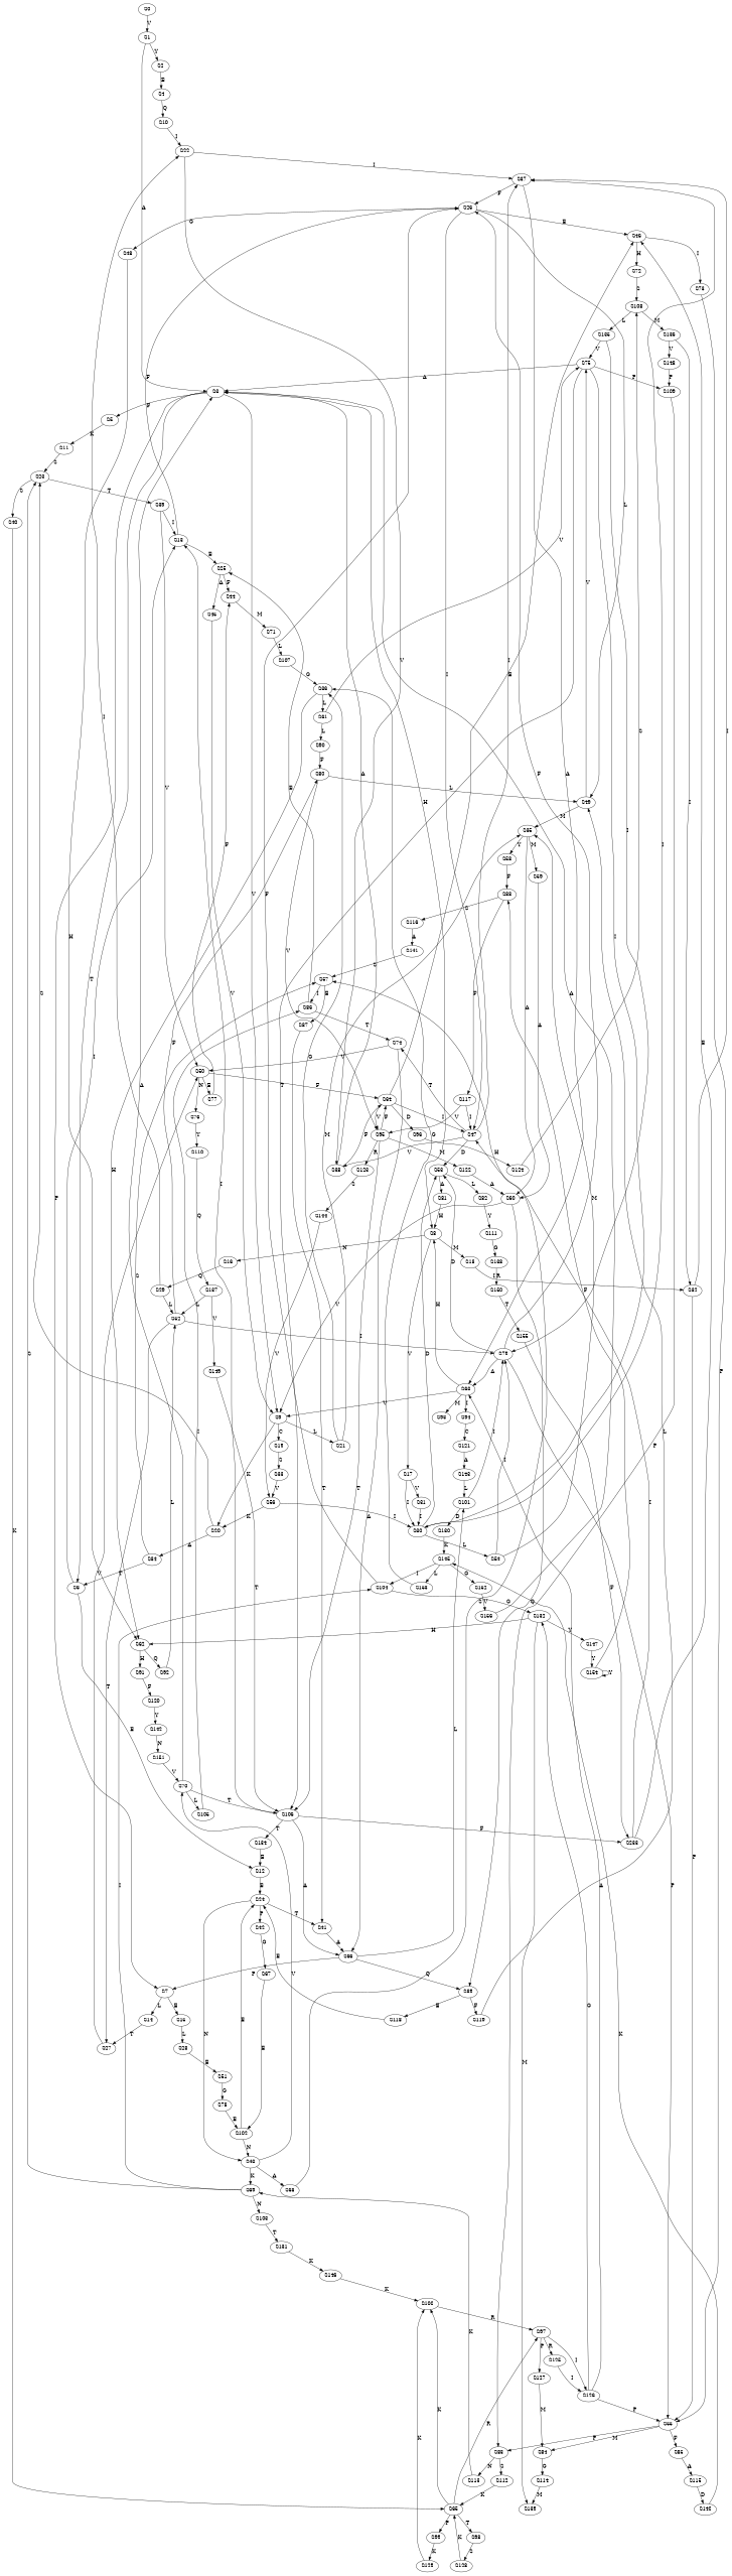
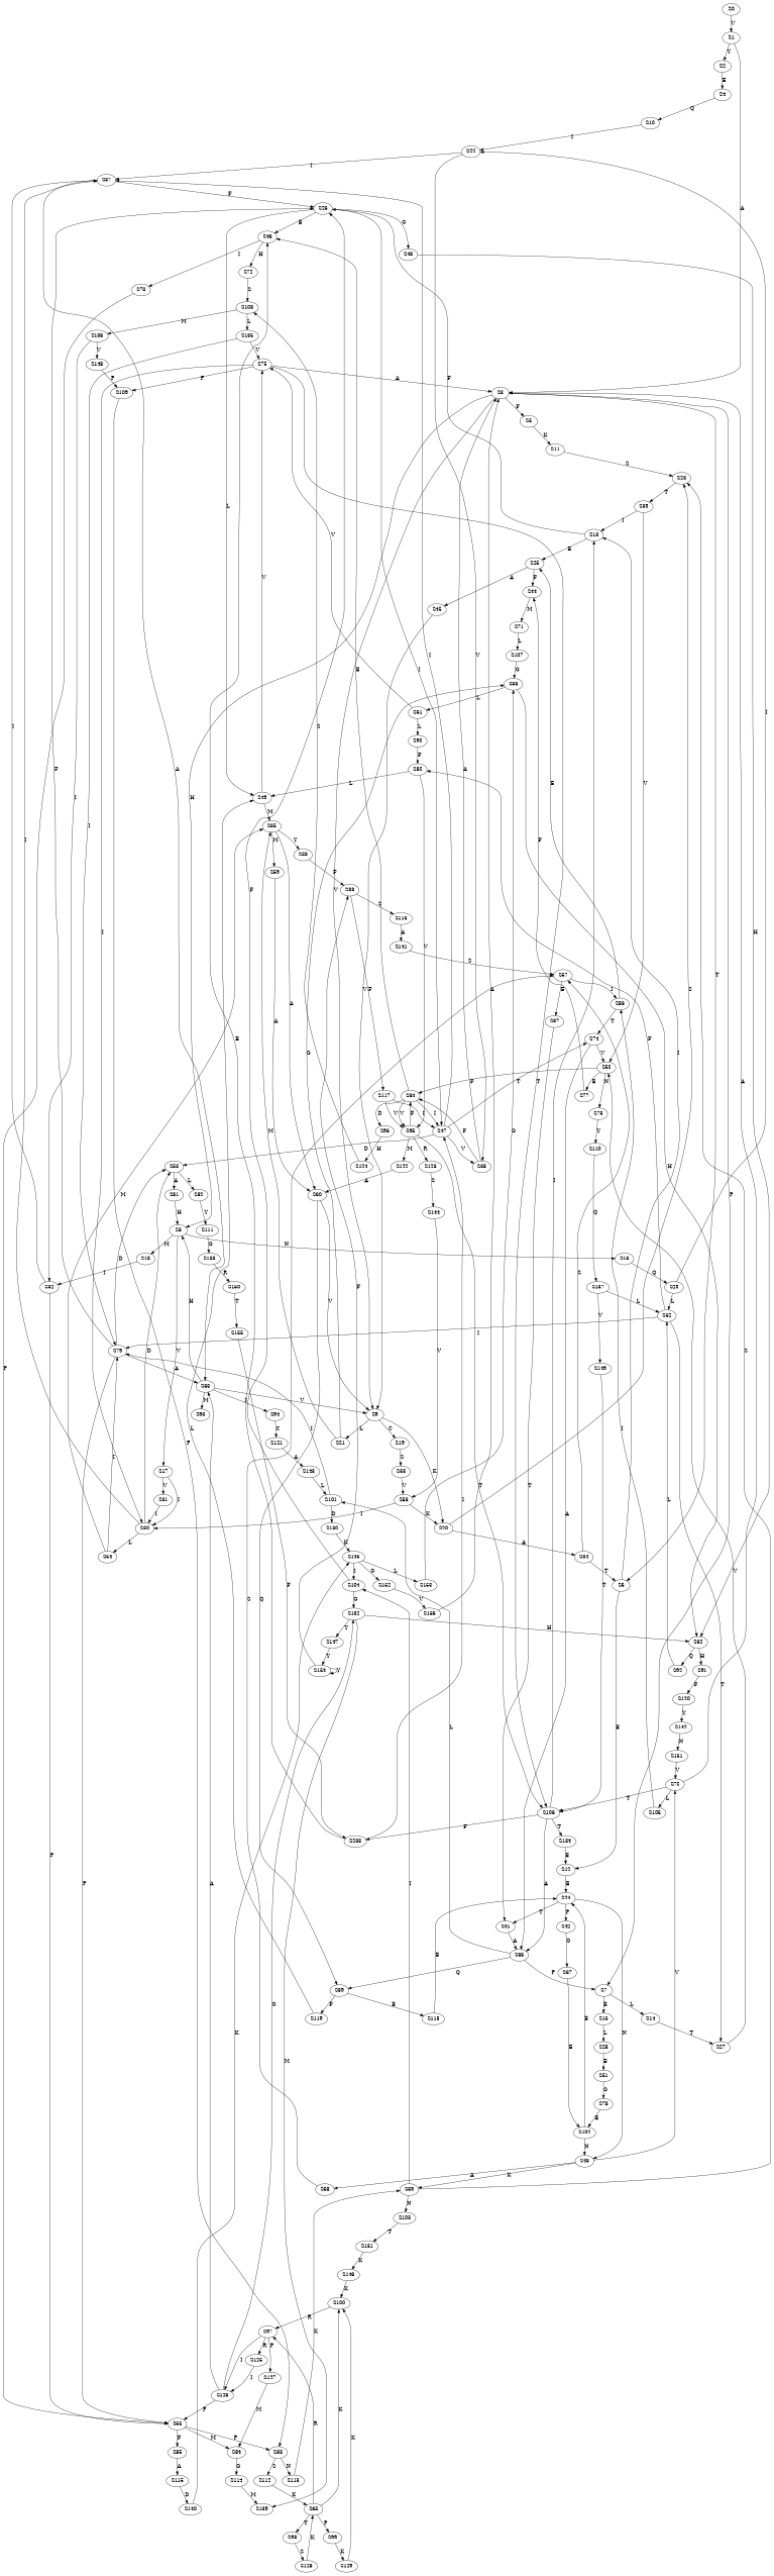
  strict digraph {
    S0
    S1
    S2
    S3
    S4
    S5
    S6
    S7
    S8
    S9
    S10
    S11
    S12
    S13
    S14
    S15
    S16
    S17
    S18
    S19
    S20
    S21
    S22
    S23
    S24
    S25
    S26
    S27
    S28
    S29
    S30
    S31
    S32
    S33
    S34
    S35
    S36
    S37
    S38
    S39
-   S40
    S41
    S42
    S43
    S44
    S45
    S46
    S47
    S48
    S49
    S50
    S51
    S52
    S53
    S54
    S55
    S56
    S57
    S58
    S59
    S60
    S61
    S62
    S63
    S64
    S65
    S66
    S67
    S68
    S69
    S70
    S71
    S72
    S73
    S74
    S75
    S76
    S77
    S78
    S79
    S80
    S81
    S82
    S83
    S84
    S85
    S86
    S87
    S88
    S89
    S90
    S91
    S92
    S93
    S94
    S95
    S96
    S97
    S98
    S99
    S100
    S101
    S102
    S103
    S104
    S105
    S106
    S107
    S108
    S109
    S110
    S111
    S112
    S113
    S114
    S115
    S116
    S117
    S118
    S119
    S120
    S121
    S122
    S123
    S124
    S125
    S126
    S127
    S128
    S129
    S130
    S131
    S132
    n134 [label=S233]
    S134
    S135
    S136
    S137
    S138
    S139
    S140
    S141
    S142
    S143
    S144
    S145
    S146
    S147
    S148
    S149
    S150
    S151
    S152
    S153
    S154
    S155
    S156
    S0 -> S1 [label=V]
    S1 -> S2 [label=Y]
    S1 -> S3 [label=A]
    S2 -> S4 [label=E]
    S3 -> S5 [label=F]
    S3 -> S6 [label=T]
    S3 -> S7 [label=P]
    S3 -> S8 [label=H]
    S3 -> S9 [label=V]
    S4 -> S10 [label=Q]
    S5 -> S11 [label=K]
    S6 -> S12 [label=E]
    S6 -> S13 [label=I]
    S7 -> S14 [label=L]
    S7 -> S15 [label=E]
    S8 -> S16 [label=N]
    S8 -> S17 [label=V]
    S8 -> S18 [label=M]
    S9 -> S19 [label=C]
    S9 -> S20 [label=K]
    S9 -> S21 [label=L]
    S10 -> S22 [label=I]
    S11 -> S23 [label=S]
    S12 -> S24 [label=E]
    S13 -> S25 [label=E]
    S13 -> S26 [label=F]
    S14 -> S27 [label=T]
    S15 -> S28 [label=L]
    S16 -> S29 [label=Q]
    S17 -> S30 [label=I]
    S17 -> S31 [label=V]
    S18 -> S32 [label=I]
    S19 -> S33 [label=S]
    S20 -> S23 [label=S]
    S20 -> S34 [label=A]
    S21 -> S35 [label=M]
    S21 -> S36 [label=G]
    S22 -> S37 [label=I]
    S22 -> S38 [label=V]
    S23 -> S39 [label=T]
-   S23 -> S40 [label=S]
    S24 -> S41 [label=T]
    S24 -> S42 [label=P]
    S24 -> S43 [label=N]
    S25 -> S44 [label=F]
    S25 -> S45 [label=A]
    S26 -> S46 [label=E]
    S26 -> S47 [label=I]
    S26 -> S48 [label=G]
    S26 -> S49 [label=L]
    S27 -> S50 [label=V]
    S28 -> S51 [label=E]
    S29 -> S22 [label=I]
    S29 -> S52 [label=L]
    S30 -> S37 [label=I]
    S30 -> S53 [label=D]
    S30 -> S54 [label=L]
    S31 -> S30 [label=I]
    S32 -> S37 [label=I]
    S32 -> S55 [label=P]
    S33 -> S56 [label=V]
    S34 -> S6 [label=T]
    S34 -> S57 [label=S]
    S35 -> S58 [label=Y]
    S35 -> S59 [label=M]
    S35 -> S60 [label=A]
    S36 -> S61 [label=L]
    S36 -> S62 [label=H]
    S37 -> S26 [label=F]
    S37 -> S63 [label=A]
    S38 -> S3 [label=A]
    S38 -> S64 [label=F]
    S39 -> S13 [label=I]
    S39 -> S50 [label=V]
-   S40 -> S65 [label=K]
    S41 -> S66 [label=A]
    S42 -> S67 [label=G]
    S43 -> S68 [label=A]
    S43 -> S69 [label=K]
    S43 -> S70 [label=V]
    S44 -> S71 [label=M]
    S45 -> S9 [label=V]
    S46 -> S72 [label=H]
    S46 -> S73 [label=I]
    S47 -> S37 [label=I]
    S47 -> S38 [label=V]
    S47 -> S53 [label=D]
    S47 -> S74 [label=T]
    S48 -> S62 [label=H]
    S49 -> S35 [label=M]
    S49 -> S75 [label=V]
    S50 -> S64 [label=F]
    S50 -> S76 [label=N]
    S50 -> S77 [label=E]
    S51 -> S78 [label=G]
    S52 -> S27 [label=T]
    S52 -> S79 [label=I]
    S52 -> S80 [label=F]
    S53 -> S81 [label=A]
    S53 -> S82 [label=L]
    S54 -> S35 [label=M]
    S54 -> S79 [label=I]
    S55 -> S83 [label=P]
    S55 -> S84 [label=M]
    S55 -> S85 [label=F]
    S56 -> S20 [label=K]
    S56 -> S30 [label=I]
    S57 -> S86 [label=I]
    S57 -> S87 [label=E]
    S58 -> S88 [label=F]
    S59 -> S60 [label=A]
    S60 -> S9 [label=V]
    S60 -> S89 [label=Q]
    S61 -> S75 [label=V]
    S61 -> S90 [label=L]
    S62 -> S91 [label=H]
    S62 -> S92 [label=Q]
    S63 -> S8 [label=H]
    S63 -> S9 [label=V]
    S63 -> S93 [label=M]
    S63 -> S94 [label=I]
    S64 -> S46 [label=E]
    S64 -> S47 [label=I]
    S64 -> S95 [label=V]
    S64 -> S96 [label=D]
    S65 -> S97 [label=R]
    S65 -> S98 [label=T]
    S65 -> S99 [label=P]
    S65 -> S100 [label=K]
    S66 -> S7 [label=P]
    S66 -> S89 [label=Q]
    S66 -> S101 [label=L]
    S67 -> S102 [label=E]
    S68 -> S57 [label=S]
    S69 -> S23 [label=S]
    S69 -> S103 [label=N]
    S69 -> S104 [label=I]
    S70 -> S3 [label=A]
    S70 -> S105 [label=L]
    S70 -> S106 [label=T]
    S71 -> S107 [label=L]
    S72 -> S108 [label=S]
    S73 -> S55 [label=P]
    S74 -> S50 [label=V]
    S74 -> S66 [label=A]
    S75 -> S3 [label=A]
    S75 -> S30 [label=I]
    S75 -> S106 [label=T]
    S75 -> S109 [label=P]
    S76 -> S110 [label=Y]
    S77 -> S44 [label=F]
    S78 -> S102 [label=E]
    S79 -> S26 [label=F]
    S79 -> S53 [label=D]
    S79 -> S55 [label=P]
    S79 -> S63 [label=A]
    S80 -> S49 [label=L]
    S80 -> S95 [label=V]
    S81 -> S8 [label=H]
    S82 -> S111 [label=Y]
    S83 -> S112 [label=S]
    S83 -> S113 [label=N]
    S84 -> S114 [label=G]
    S85 -> S115 [label=A]
    S86 -> S25 [label=E]
    S86 -> S74 [label=T]
    S87 -> S41 [label=T]
    S88 -> S116 [label=S]
    S88 -> S117 [label=F]
    S89 -> S118 [label=E]
    S89 -> S119 [label=F]
    S90 -> S80 [label=F]
    S91 -> S120 [label=F]
    S92 -> S52 [label=L]
    S94 -> S121 [label=C]
    S95 -> S64 [label=F]
    S95 -> S106 [label=T]
    S95 -> S122 [label=M]
    S95 -> S123 [label=R]
    S96 -> S124 [label=H]
    S97 -> S125 [label=R]
    S97 -> S126 [label=I]
    S97 -> S127 [label=P]
    S98 -> S128 [label=S]
    S99 -> S129 [label=K]
    S100 -> S97 [label=R]
    S101 -> S79 [label=I]
    S101 -> S130 [label=D]
    S102 -> S24 [label=E]
    S102 -> S43 [label=N]
    S103 -> S131 [label=T]
    S104 -> S26 [label=F]
    S104 -> S132 [label=G]
    S105 -> S86 [label=I]
    S106 -> S13 [label=I]
    S106 -> S66 [label=A]
    S106 -> n134 [label=F]
    S106 -> S134 [label=T]
    S107 -> S36 [label=G]
    S108 -> S135 [label=L]
    S108 -> S136 [label=M]
    S109 -> S83 [label=P]
    S110 -> S137 [label=Q]
    S111 -> S138 [label=G]
    S112 -> S65 [label=K]
    S113 -> S69 [label=K]
    S114 -> S139 [label=M]
    S115 -> S140 [label=D]
    S116 -> S141 [label=A]
    S117 -> S47 [label=I]
    S117 -> S95 [label=V]
    S118 -> S24 [label=E]
    S119 -> S49 [label=L]
    S120 -> S142 [label=Y]
    S121 -> S143 [label=A]
    S122 -> S60 [label=A]
    S123 -> S144 [label=S]
    S124 -> S108 [label=S]
    S125 -> S126 [label=I]
    S126 -> S55 [label=P]
    S126 -> S63 [label=A]
    S126 -> S132 [label=G]
    S127 -> S84 [label=M]
    S128 -> S65 [label=K]
    S129 -> S100 [label=K]
    S130 -> S145 [label=K]
    S131 -> S146 [label=K]
    S132 -> S62 [label=H]
    S132 -> S139 [label=M]
    S132 -> S147 [label=Y]
    n134 -> S46 [label=E]
    n134 -> S47 [label=I]
    S134 -> S12 [label=E]
    S135 -> S75 [label=V]
    S135 -> S79 [label=I]
    S136 -> S32 [label=I]
    S136 -> S148 [label=V]
    S137 -> S52 [label=L]
    S137 -> S149 [label=V]
    S138 -> S150 [label=R]
    S140 -> S145 [label=K]
    S141 -> S57 [label=S]
    S142 -> S151 [label=N]
    S143 -> S101 [label=L]
    S144 -> S56 [label=V]
    S145 -> S104 [label=I]
    S145 -> S152 [label=G]
    S145 -> S153 [label=L]
    S146 -> S100 [label=K]
    S147 -> S154 [label=Y]
    S148 -> S109 [label=P]
    S149 -> S106 [label=T]
    S150 -> S155 [label=T]
    S151 -> S70 [label=V]
    S152 -> S156 [label=V]
    S153 -> S36 [label=G]
    S154 -> S88 [label=F]
    S154 -> S154 [label=Y]
    S155 -> n134 [label=F]
    S156 -> S3 [label=A]
  }
